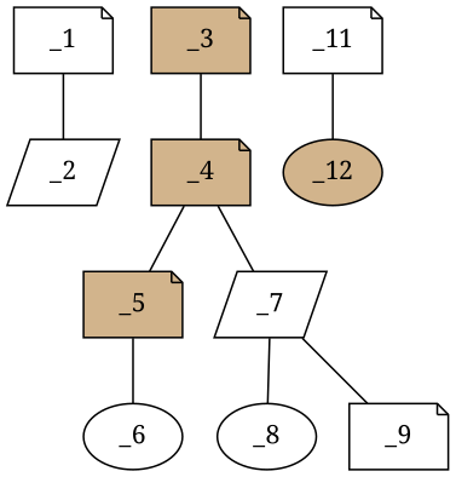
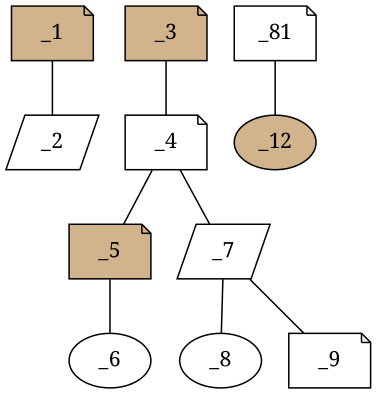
  graph {
    fontname="Noto Serif"
    node [charge=0 chem=1 fillcolor=white fontname="Noto Serif" shape=note style=filled symbol="C  " x=3.7321 y=0]
    edge [fontname="Noto Serif" valence=1]
-   _1 [x=2 y=-0.5]
+   _1 [fillcolor=tan x=2 y=-0.5]
    _2 [shape=parallelogram x=2.866]
    _3 [fillcolor=tan y=0.5]
-   _4 [chem=4 fillcolor=tan symbol="N  " x=4.5981]
+   _4 [chem=4 symbol="N  " x=4.5981]
    _5 [chem=4 fillcolor=tan symbol="N  " x=4.5981 y=-1]
    _7 [shape=parallelogram x=5.4641 y=0.5]
    _6 [chem=2 shape=ellipse symbol="O  " y=-1.5]
    _8 [chem=2 shape=ellipse symbol="O  " x=5.4641 y=1.5]
    _9 [chem=4 symbol="N  " x=6.3301]
-   _11 [x=8.0622]
+   _11 [x=8.0622 label=_81]
    _12 [fillcolor=tan shape=ellipse x=8.9282 y=-0.5]
    _1 -- _2 [valence=3]
    _3 -- _4
    _4 -- _5
    _4 -- _7
    _5 -- _6 [valence=2]
    _7 -- _8 [valence=2]
    _7 -- _9
    _11 -- _12 [valence=3]
  }
